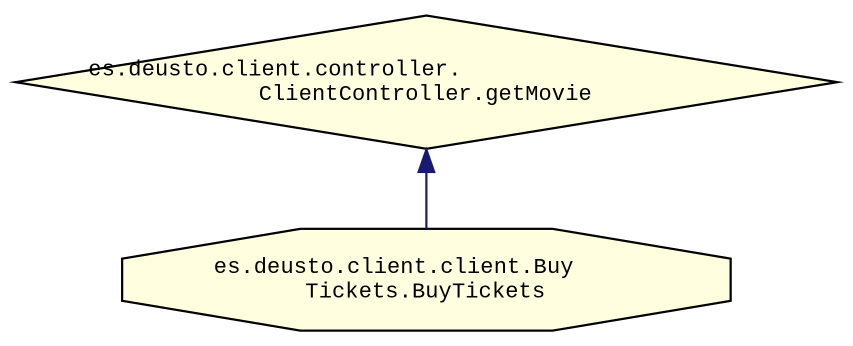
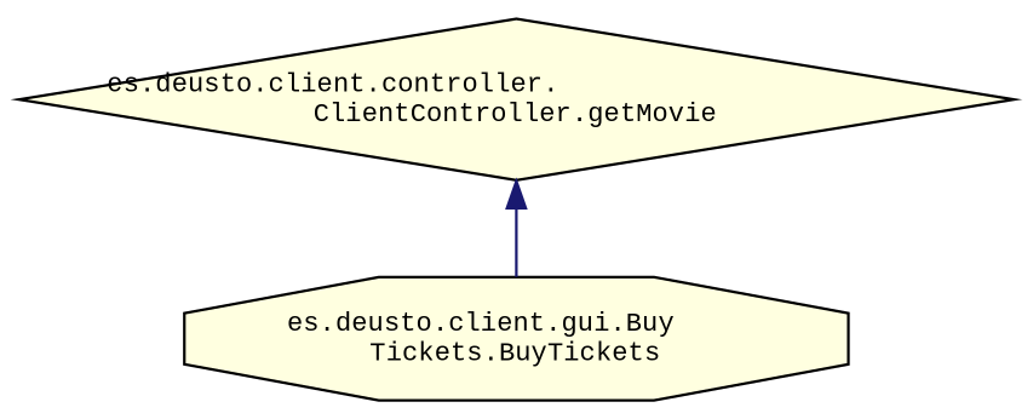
  digraph {
    rankdir=TB
    fontname="Liberation Mono"
    node [color=black fillcolor=lightyellow fontname="Liberation Mono" fontsize=10 style=filled]
    n1 [fontcolor=black height=0.2 label="es.deusto.client.controller.\lClientController.getMovie" shape=diamond width=0.4]
-   n2 [height=0.2 label="es.deusto.client.client.Buy\lTickets.BuyTickets" shape=octagon width=0.4]
+   n2 [height=0.2 label="es.deusto.client.gui.Buy\lTickets.BuyTickets" shape=octagon width=0.4]
    n1 -> n2 [color=midnightblue dir=back fontname="Liberation Mono" fontsize=10 labelfontname=Helvetica labelfontsize=10 style=solid]
  }
